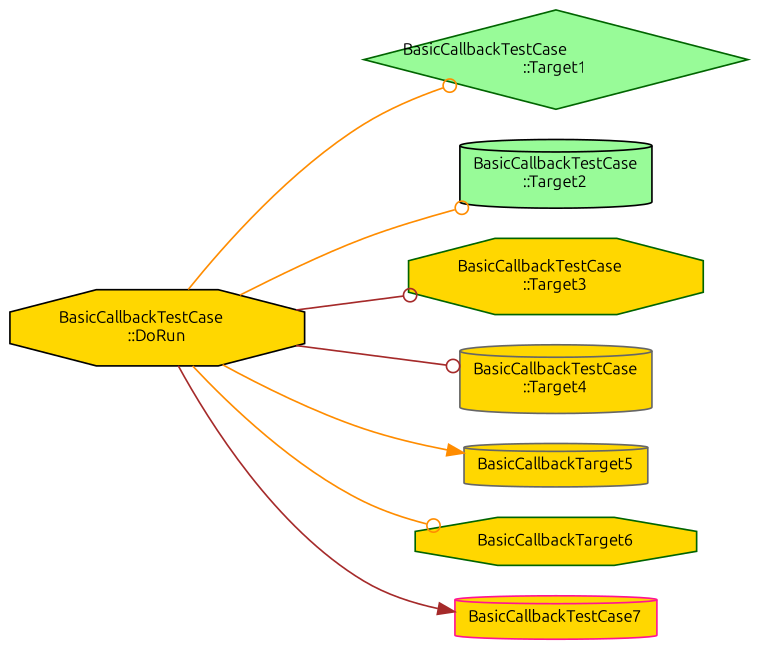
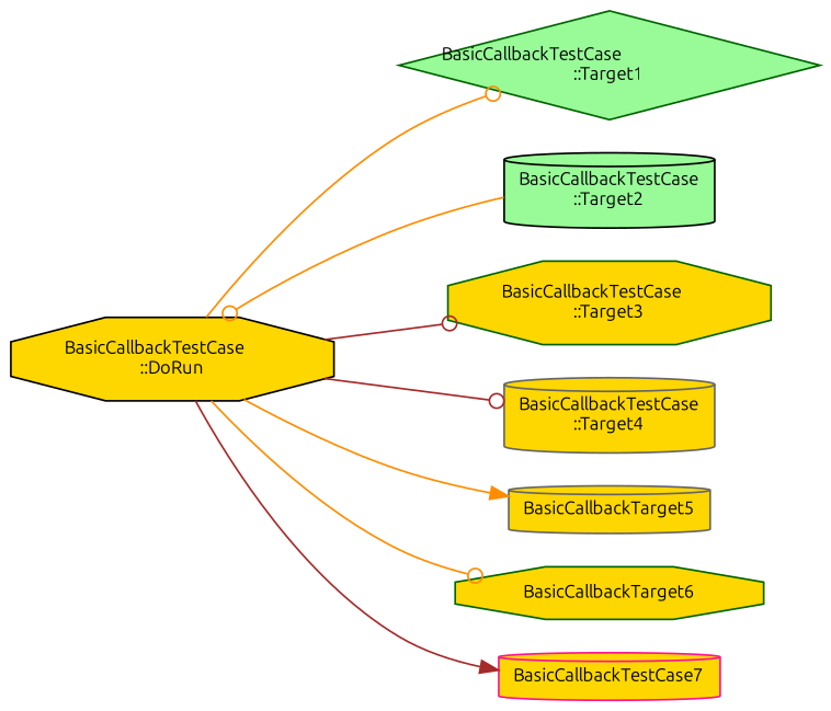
  digraph {
    fontname=Ubuntu
    rankdir=LR
    node [color=darkgreen fillcolor=gold fontname=Ubuntu fontsize=10 shape=cylinder style=filled]
    edge [arrowhead=odot color=darkorange fontname=Ubuntu fontsize=10 labelfontname=Helvetica labelfontsize=10 style=solid]
    n1 [color=black fontcolor=black height=0.2 label="BasicCallbackTestCase\l::DoRun" shape=octagon width=0.4]
    n2 [fillcolor=palegreen height=0.2 label="BasicCallbackTestCase\l::Target1" shape=diamond width=0.4]
    n3 [color=black fillcolor=palegreen height=0.2 label="BasicCallbackTestCase\l::Target2" width=0.4]
    n4 [height=0.2 label="BasicCallbackTestCase\l::Target3" shape=octagon width=0.4]
    n5 [color=gray40 height=0.2 label="BasicCallbackTestCase\l::Target4" width=0.4]
    n6 [color=gray40 height=0.2 label=BasicCallbackTarget5 width=0.4]
    n7 [height=0.2 label=BasicCallbackTarget6 shape=octagon width=0.4]
    n8 [color=deeppink height=0.2 label=BasicCallbackTestCase7 width=0.4]
    n1 -> n2
-   n1 -> n3
+   n3 -> n1
    n1 -> n4 [color=brown]
    n1 -> n5 [color=brown]
    n1 -> n6 [arrowhead=normal]
    n1 -> n7
    n1 -> n8 [arrowhead=normal color=brown]
  }
